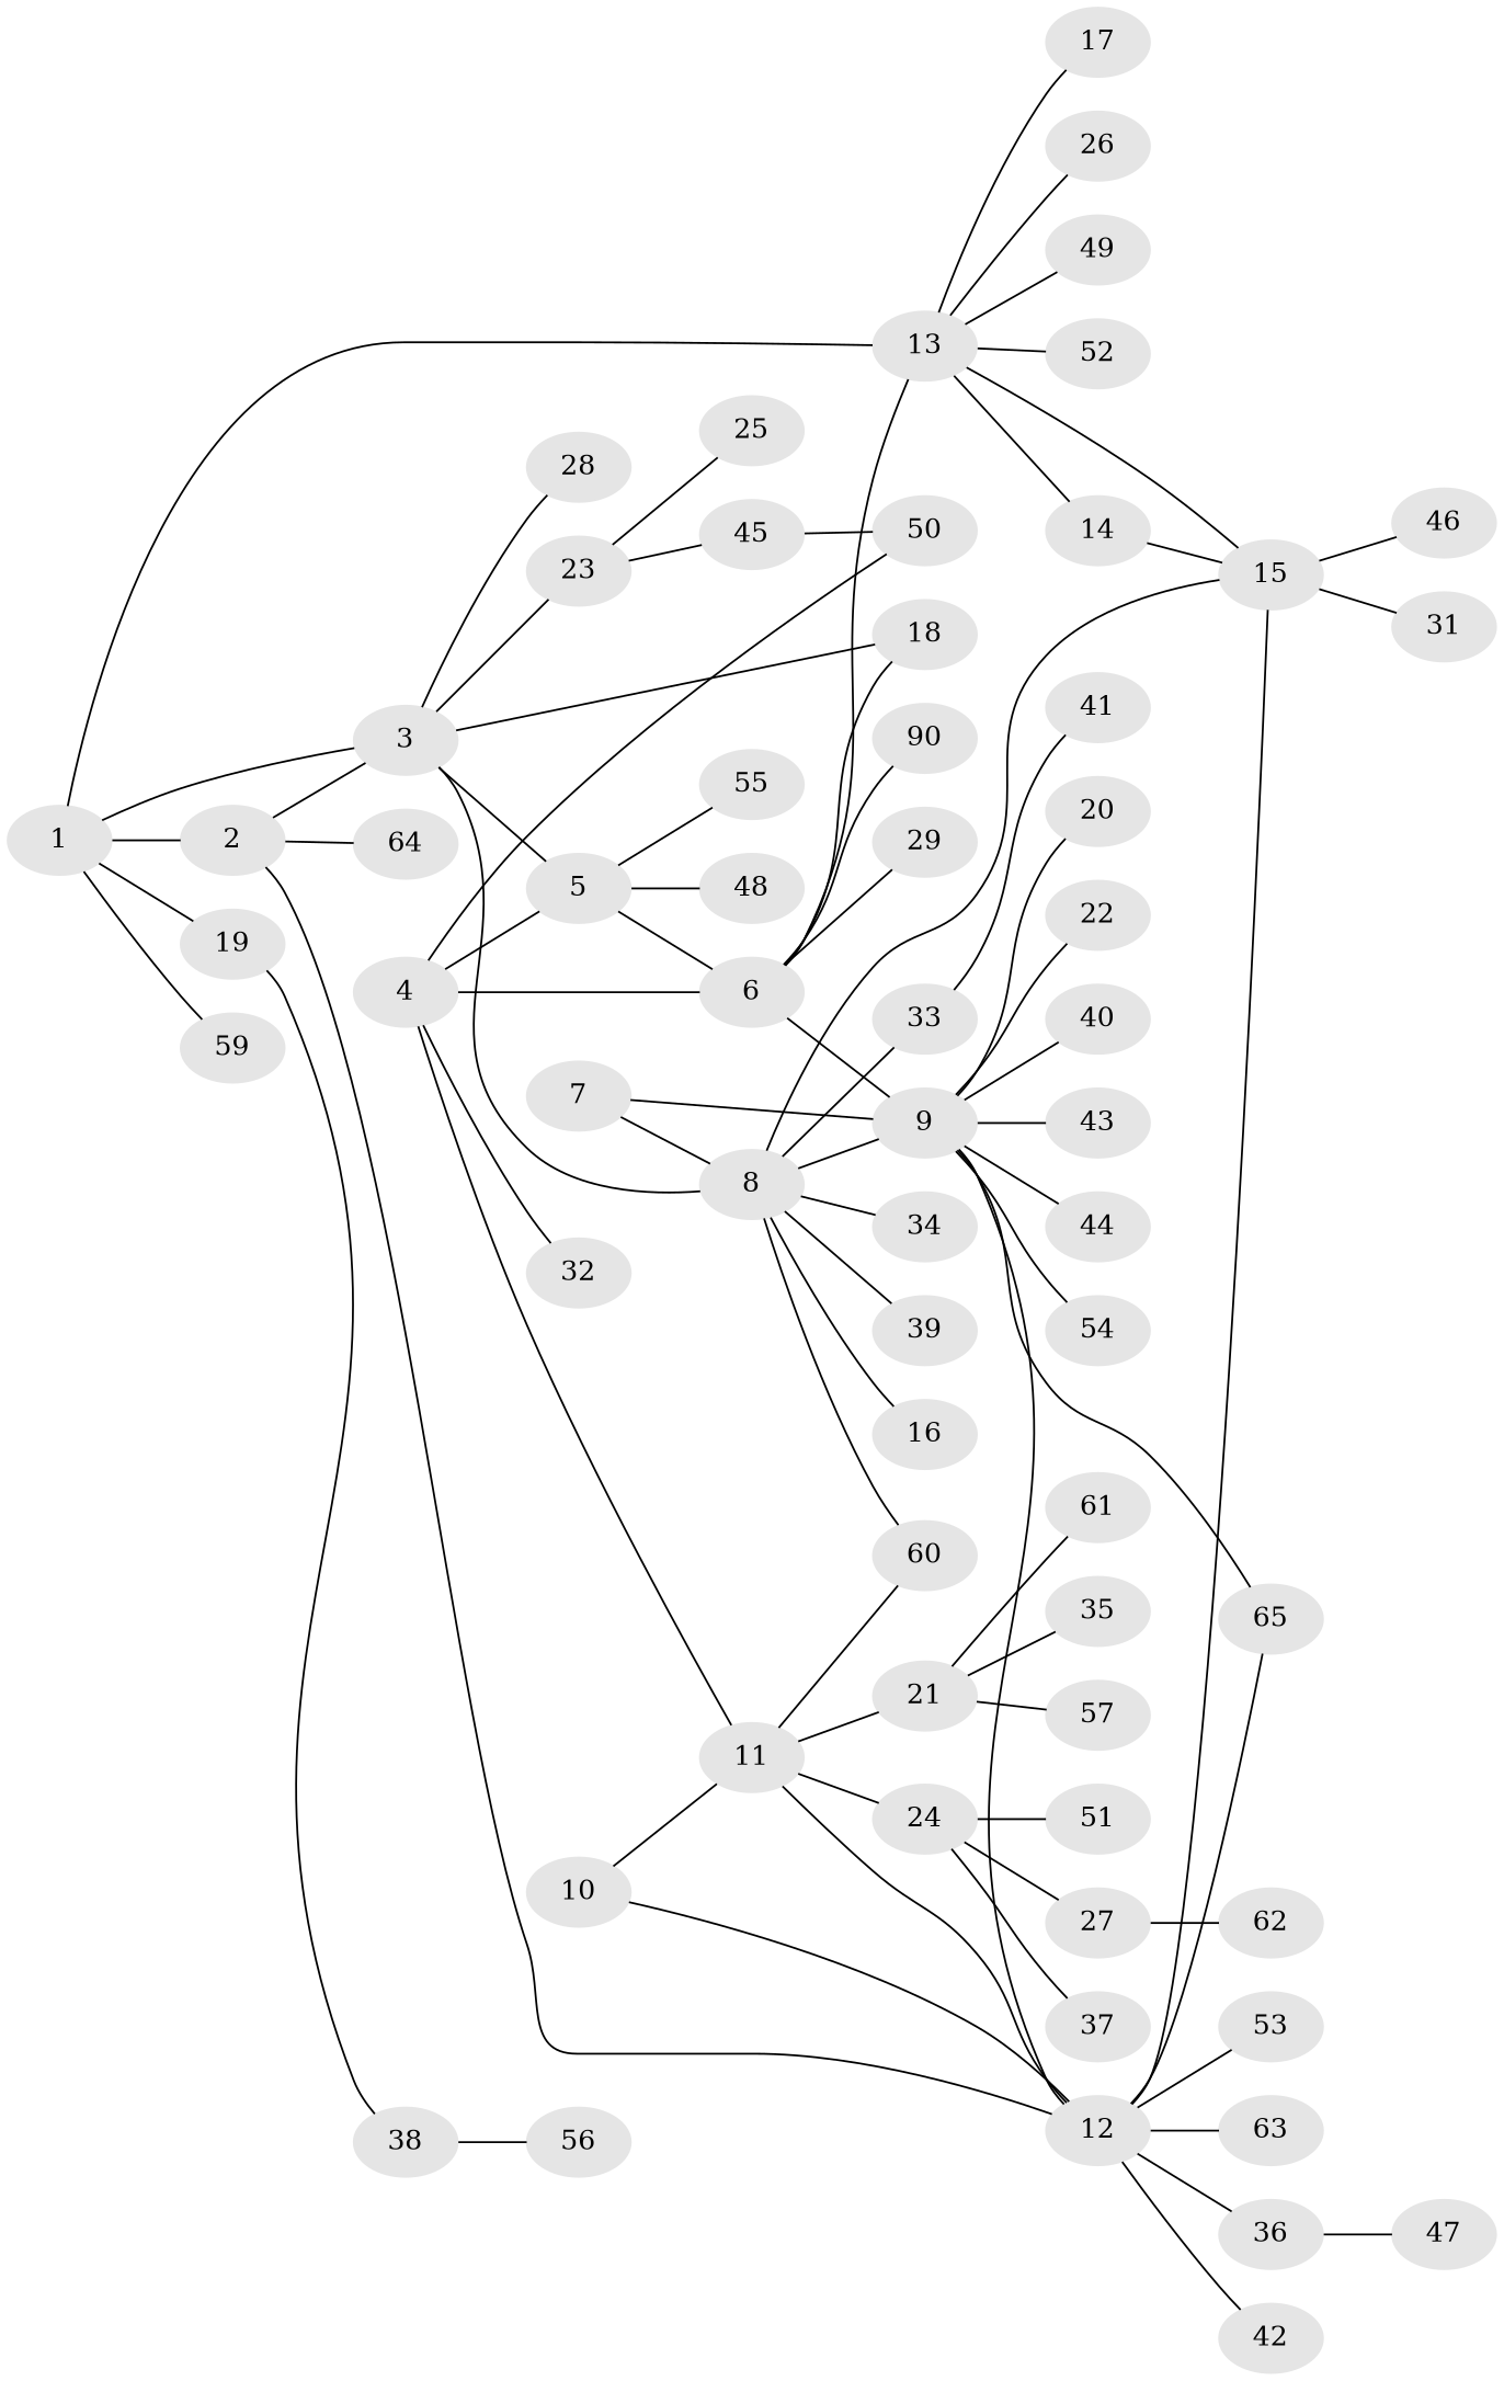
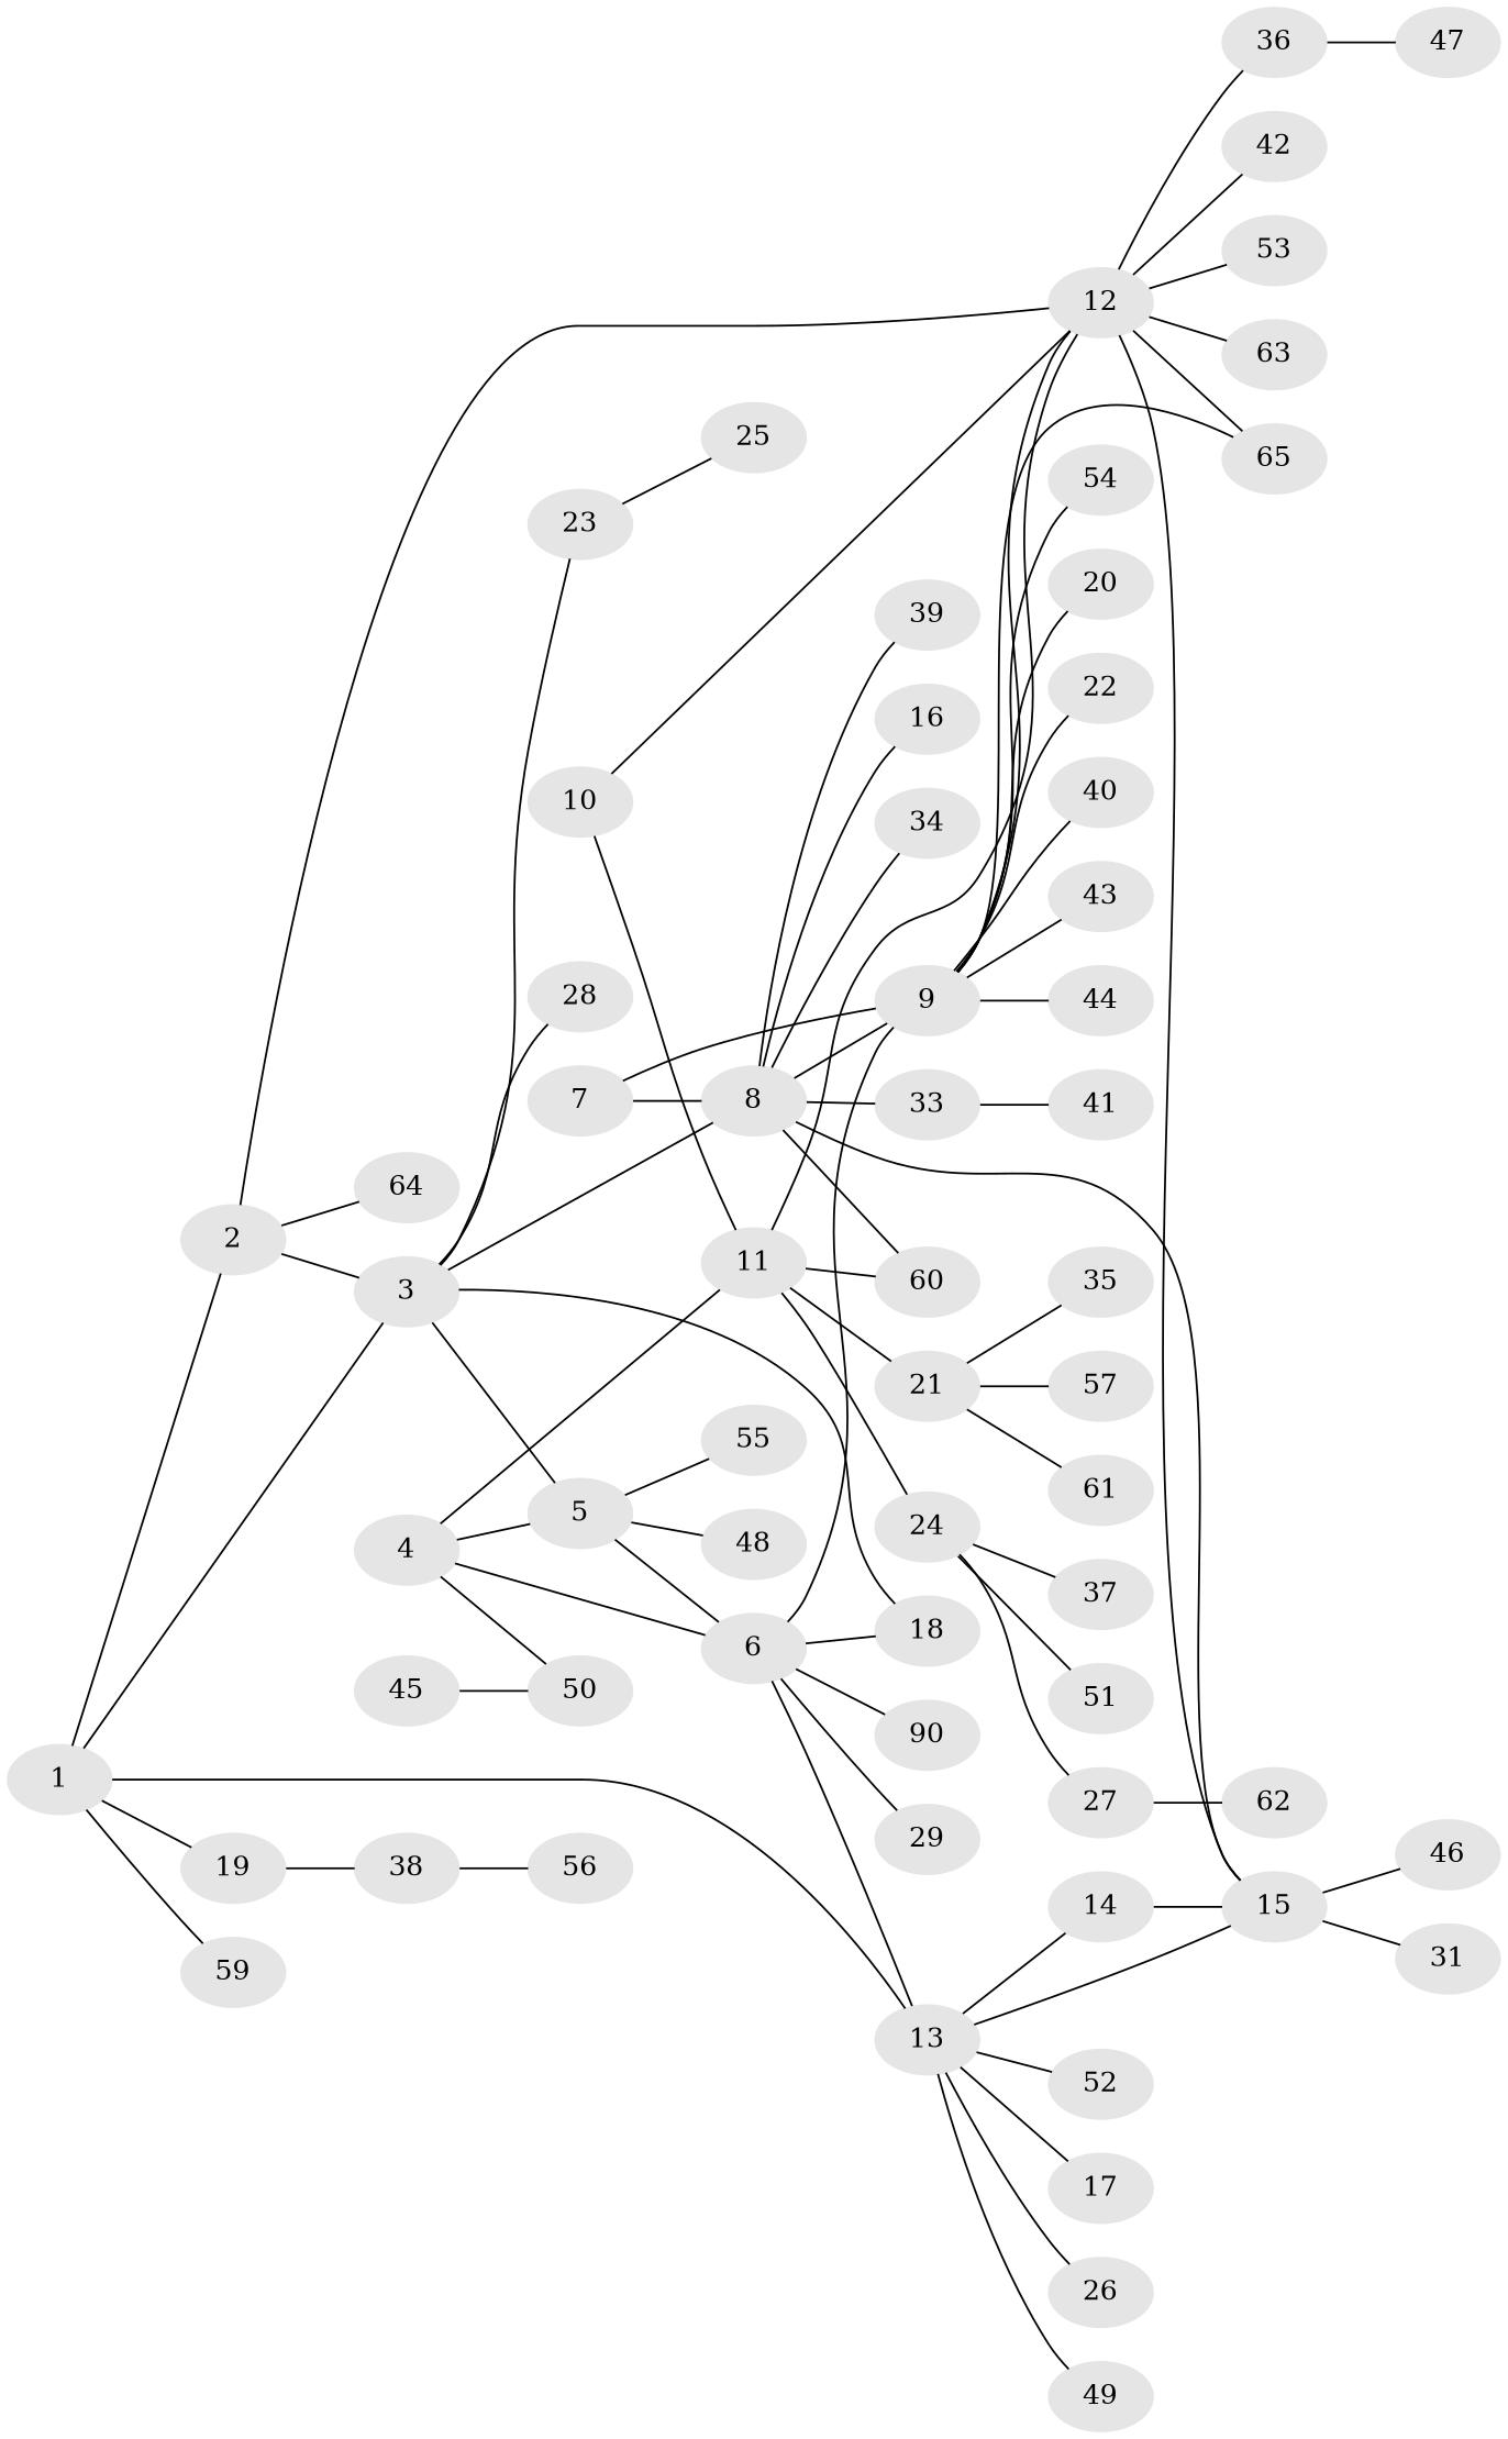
  graph {
    rankdir=LR
    node [color=gray90 style=filled]
    1
    2
    3
    13
    19
    59
    12
    64
    5
    8
    18
    23
    28
    15
    14
    17
    26
    49
    52
    38
    65
    36
    42
    53
    63
    6
    48
    55
    9
    16
    33
    34
    39
    60
    25
    45
    4
    11
-   32
    50
    29
    n42 [label=90]
    21
    24
    20
    22
    40
    43
    44
    54
    7
    31
    46
    41
    10
    35
    57
    61
    27
    37
    51
    47
    56
    62
    1 -- 2
    1 -- 3
    1 -- 13
    1 -- 19
    1 -- 59
    2 -- 3
    2 -- 12
    2 -- 64
    3 -- 5
    3 -- 8
    3 -- 18
    3 -- 23
    3 -- 28
    13 -- 15
    13 -- 14
    13 -- 17
    13 -- 26
    13 -- 49
    13 -- 52
    19 -- 38
    12 -- 15
    12 -- 65
    12 -- 36
    12 -- 42
    12 -- 53
    12 -- 63
    5 -- 6
    5 -- 48
    5 -- 55
    8 -- 15
    8 -- 9
    8 -- 16
    8 -- 33
    8 -- 34
    8 -- 39
    8 -- 60
    23 -- 25
-   23 -- 45
    15 -- 31
    15 -- 46
    14 -- 15
    38 -- 56
    36 -- 47
    6 -- 13
    6 -- 18
    6 -- 9
    6 -- 29
    6 -- n42
    9 -- 12
    9 -- 65
    9 -- 20
    9 -- 22
    9 -- 40
    9 -- 43
    9 -- 44
    9 -- 54
    33 -- 41
    45 -- 50
    4 -- 5
    4 -- 6
    4 -- 11
-   4 -- 32
    4 -- 50
    11 -- 12
    11 -- 60
    11 -- 21
    11 -- 24
    21 -- 35
    21 -- 57
    21 -- 61
    24 -- 27
    24 -- 37
    24 -- 51
    7 -- 8
    7 -- 9
    10 -- 12
    10 -- 11
    27 -- 62
  }
